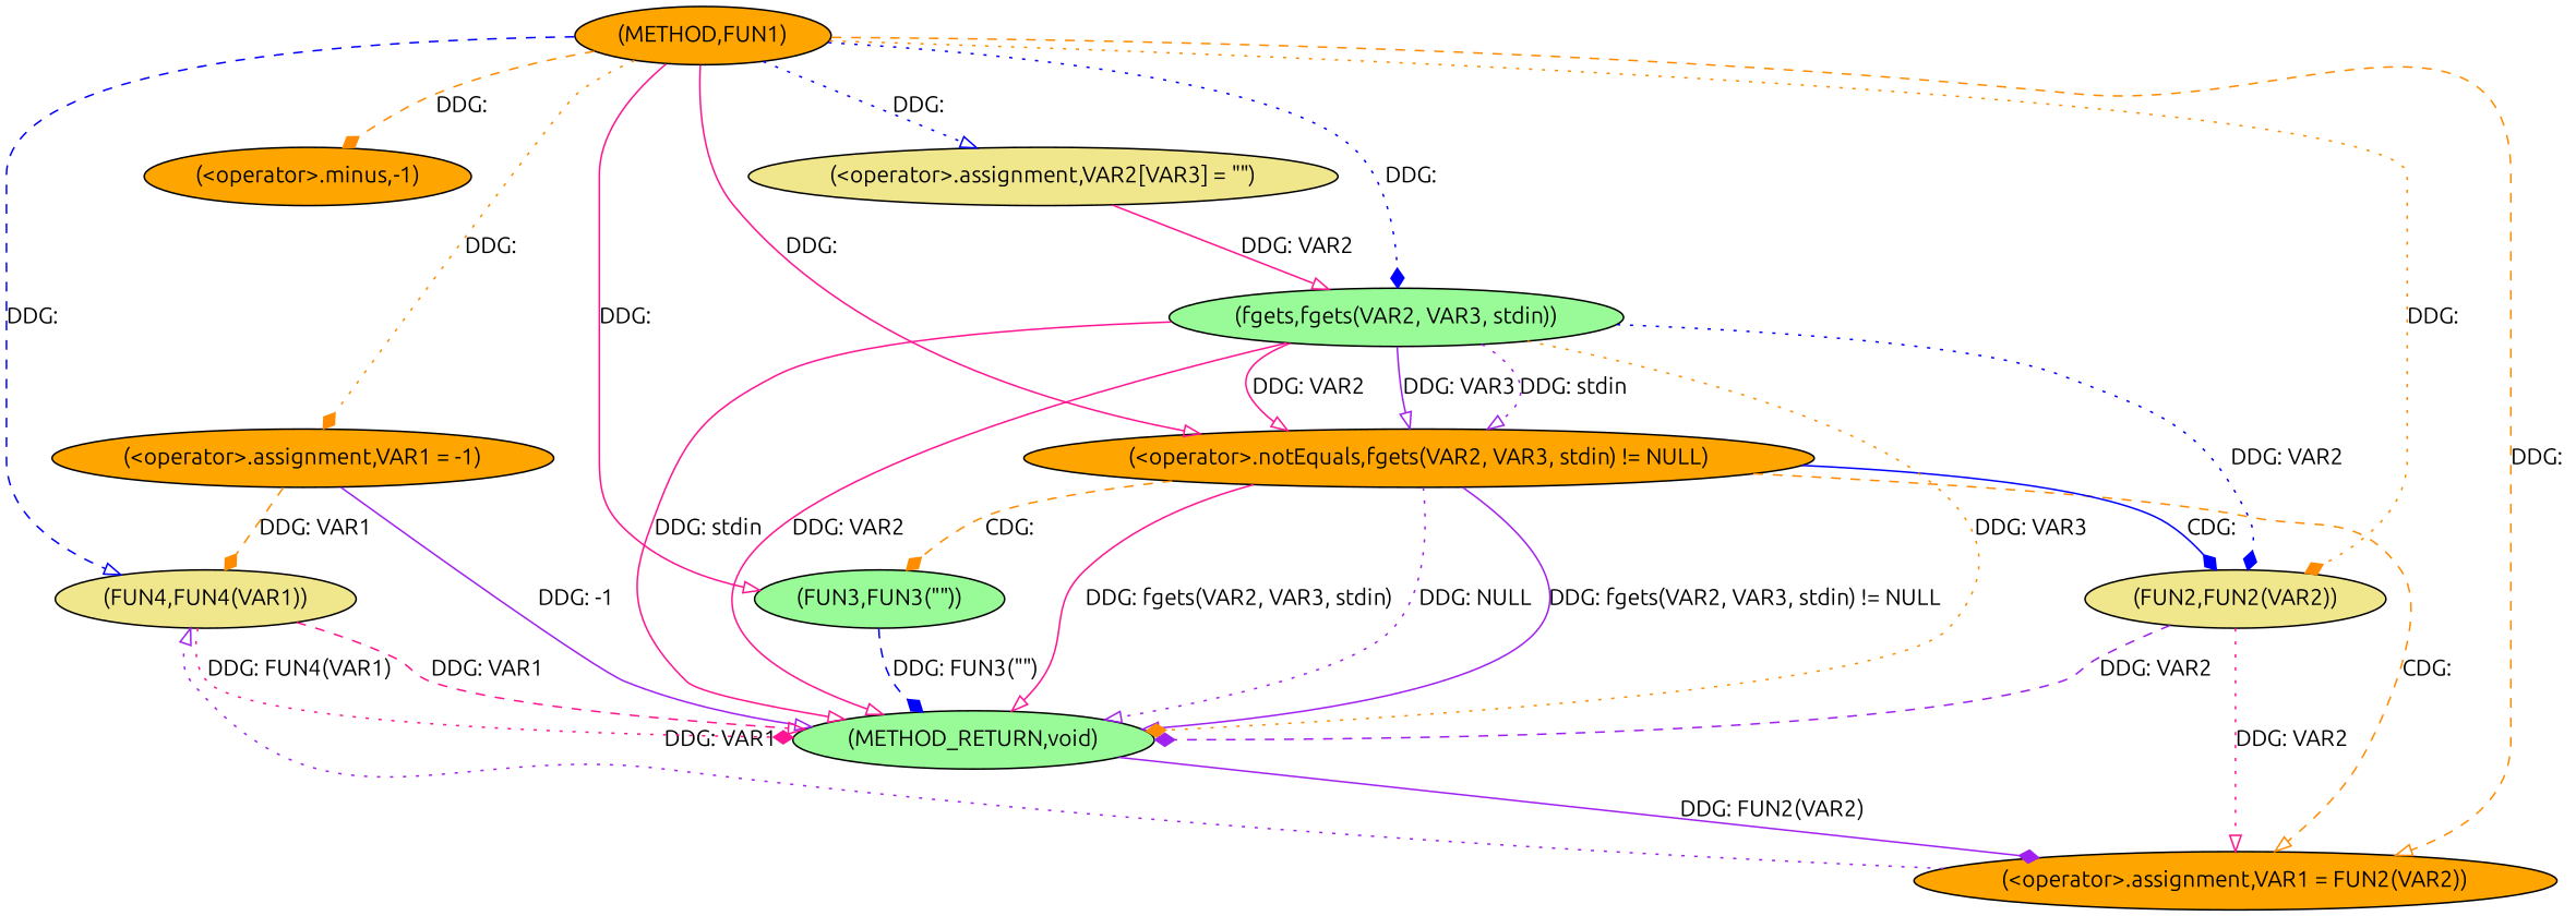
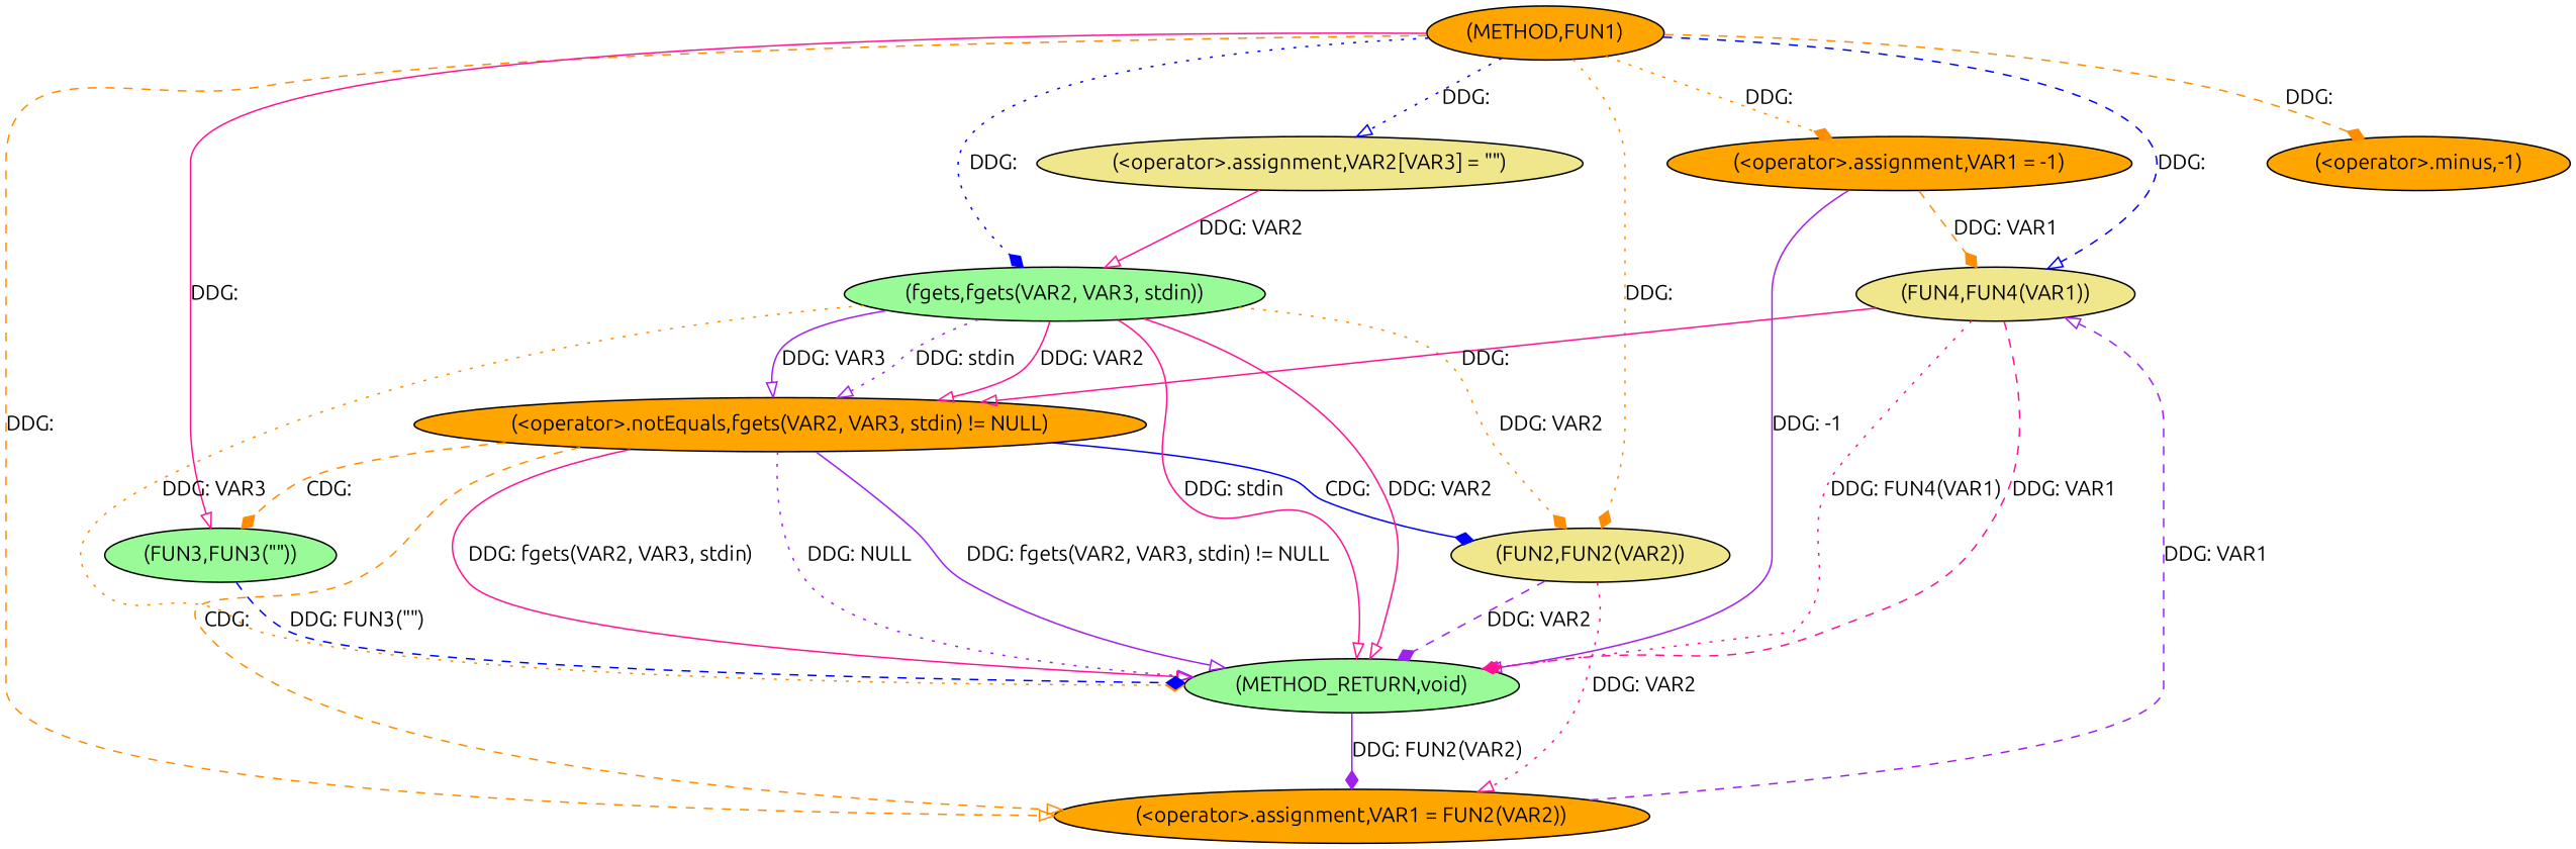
  digraph {
    fontname=Ubuntu
    node [fillcolor=orange fontname=Ubuntu style=filled]
    edge [arrowhead=onormal color=deeppink fontname=Ubuntu style=solid]
    n1 [label="(METHOD,FUN1)"]
    n2 [label="(<operator>.assignment,VAR1 = -1)"]
    n3 [label="(<operator>.minus,-1)"]
    n4 [fillcolor=khaki label="(<operator>.assignment,VAR2[VAR3] = \"\")"]
    n5 [label="(<operator>.notEquals,fgets(VAR2, VAR3, stdin) != NULL)"]
    n6 [fillcolor=palegreen label="(fgets,fgets(VAR2, VAR3, stdin))"]
    n7 [label="(<operator>.assignment,VAR1 = FUN2(VAR2))"]
    n8 [fillcolor=khaki label="(FUN2,FUN2(VAR2))"]
    n9 [fillcolor=palegreen label="(FUN3,FUN3(\"\"))"]
    n10 [fillcolor=khaki label="(FUN4,FUN4(VAR1))"]
    n11 [fillcolor=palegreen label="(METHOD_RETURN,void)"]
    n1 -> n2 [arrowhead=diamond color=darkorange label="DDG: " style=dotted]
    n1 -> n3 [arrowhead=diamond color=darkorange label="DDG: " style=dashed]
    n1 -> n4 [color=blue label="DDG: " style=dotted]
-   n1 -> n5 [label="DDG: "]
+   n10 -> n5 [label="DDG: "]
    n1 -> n6 [arrowhead=diamond color=blue label="DDG: " style=dotted]
    n1 -> n7 [color=darkorange label="DDG: " style=dashed]
    n1 -> n8 [arrowhead=diamond color=darkorange label="DDG: " style=dotted]
    n1 -> n9 [label="DDG: "]
    n1 -> n10 [color=blue label="DDG: " style=dashed]
    n2 -> n10 [arrowhead=diamond color=darkorange label="DDG: VAR1" style=dashed]
    n2 -> n11 [color=purple label="DDG: -1"]
    n4 -> n6 [label="DDG: VAR2"]
    n5 -> n7 [color=darkorange label="CDG: " style=dashed]
    n5 -> n8 [arrowhead=diamond color=blue label="CDG: "]
    n5 -> n9 [arrowhead=diamond color=darkorange label="CDG: " style=dashed]
    n5 -> n11 [label="DDG: fgets(VAR2, VAR3, stdin)"]
    n5 -> n11 [color=purple label="DDG: NULL" style=dotted]
    n5 -> n11 [color=purple label="DDG: fgets(VAR2, VAR3, stdin) != NULL"]
    n6 -> n5 [label="DDG: VAR2"]
    n6 -> n5 [color=purple label="DDG: VAR3"]
    n6 -> n5 [color=purple label="DDG: stdin" style=dotted]
-   n6 -> n8 [arrowhead=diamond color=blue label="DDG: VAR2" style=dotted]
+   n6 -> n8 [arrowhead=diamond color=darkorange label="DDG: VAR2" style=dotted]
    n6 -> n11 [label="DDG: stdin"]
    n6 -> n11 [label="DDG: VAR2"]
    n6 -> n11 [arrowhead=diamond color=darkorange label="DDG: VAR3" style=dotted]
-   n7 -> n10 [color=purple label="DDG: VAR1" style=dotted]
+   n7 -> n10 [color=purple label="DDG: VAR1" style=dashed]
    n8 -> n7 [label="DDG: VAR2" style=dotted]
    n8 -> n11 [arrowhead=diamond color=purple label="DDG: VAR2" style=dashed]
    n9 -> n11 [arrowhead=diamond color=blue label="DDG: FUN3(\"\")" style=dashed]
    n10 -> n11 [arrowhead=diamond label="DDG: FUN4(VAR1)" style=dotted]
    n10 -> n11 [label="DDG: VAR1" style=dashed]
    n11 -> n7 [arrowhead=diamond color=purple label="DDG: FUN2(VAR2)"]
  }
